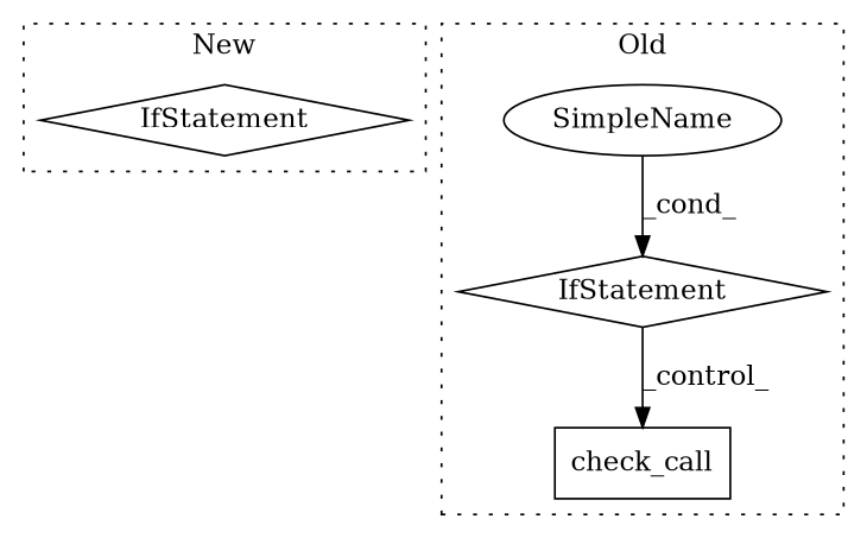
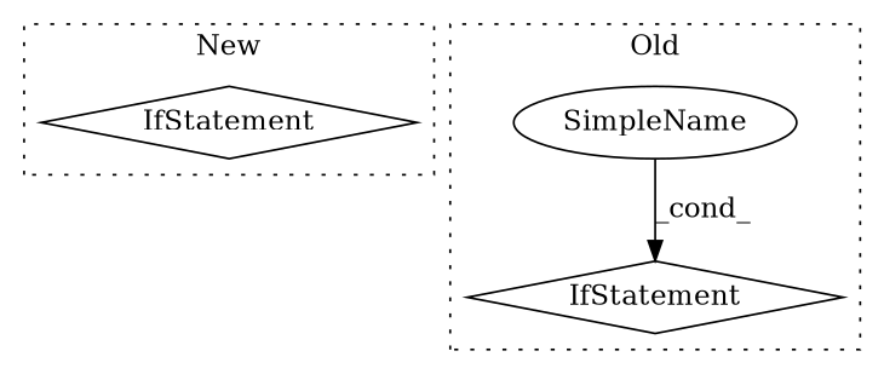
  digraph {
    node [a=25 shape=diamond]
    n1 [l=3 label=IfStatement s=2311]
-   n2 [a=32 l="11,1" label=check_call s="2330,2528" shape=box]
    n3 [l="4,2" label=IfStatement s="2287,2320"]
    n4 [a=42 label=SimpleName shape=ellipse]
    subgraph cluster_1 {
      label=New
      style=dotted
      n1
    }
    subgraph cluster_2 {
      label=Old
      style=dotted
-     n2
      n3
      n4
    }
-   n3 -> n2 [label=_control_]
    n4 -> n3 [label=_cond_]
  }
